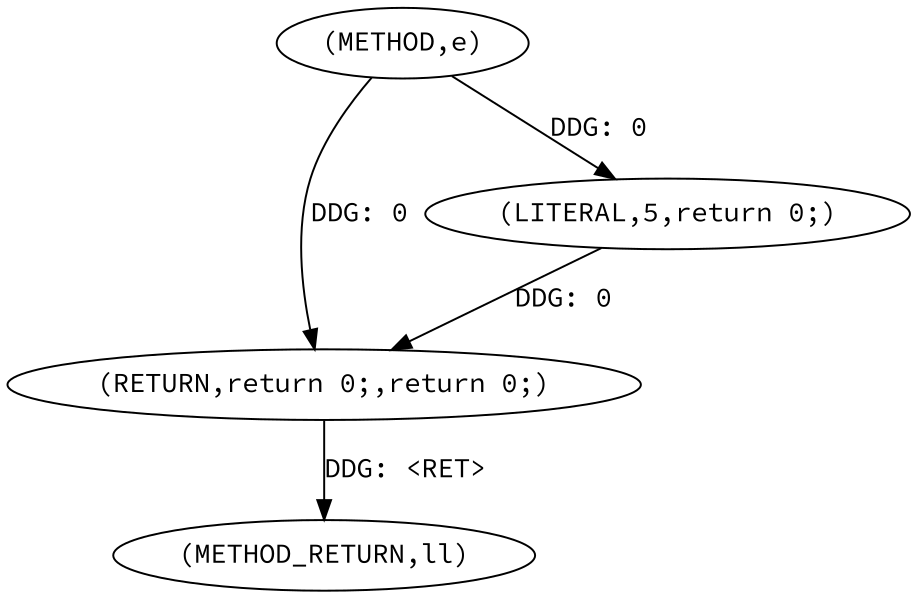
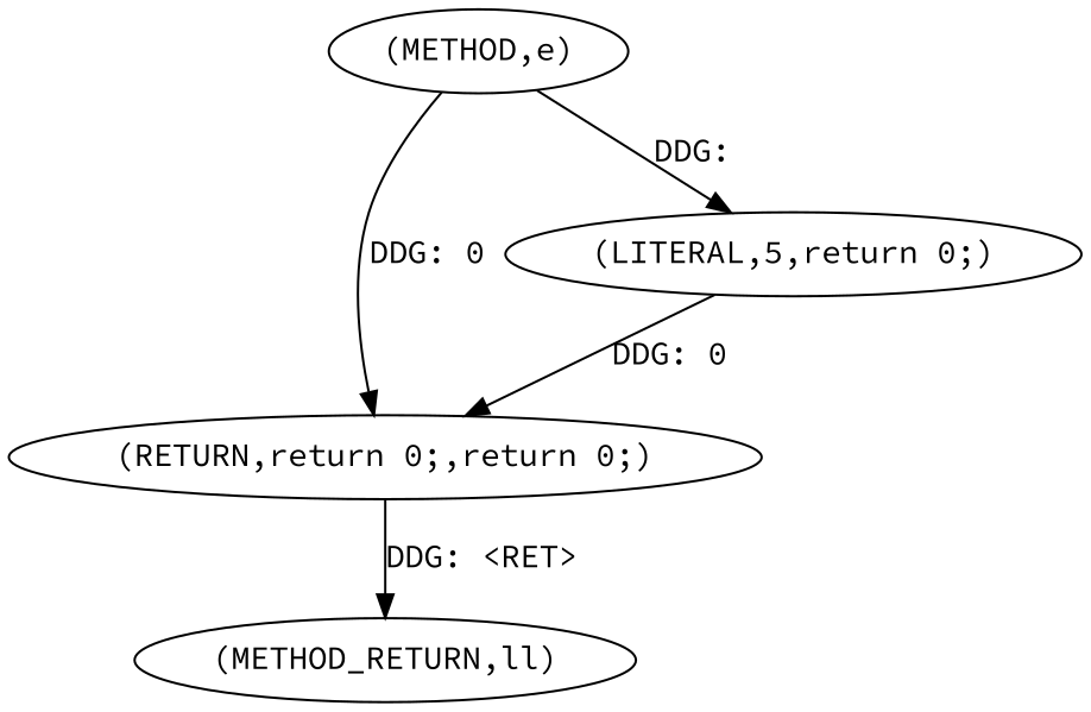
  digraph {
    fontname="Source Code Pro"
    node [fontname="Source Code Pro"]
    edge [fontname="Source Code Pro"]
    n1 [label="(METHOD,e)"]
    n2 [label="(RETURN,return 0;,return 0;)"]
    n3 [label="(LITERAL,5,return 0;)"]
    n4 [label="(METHOD_RETURN,ll)"]
    n1 -> n2 [label="DDG: 0"]
-   n1 -> n3 [label="DDG: 0"]
+   n1 -> n3 [label="DDG: "]
    n2 -> n4 [label="DDG: <RET>"]
    n3 -> n2 [label="DDG: 0"]
  }
